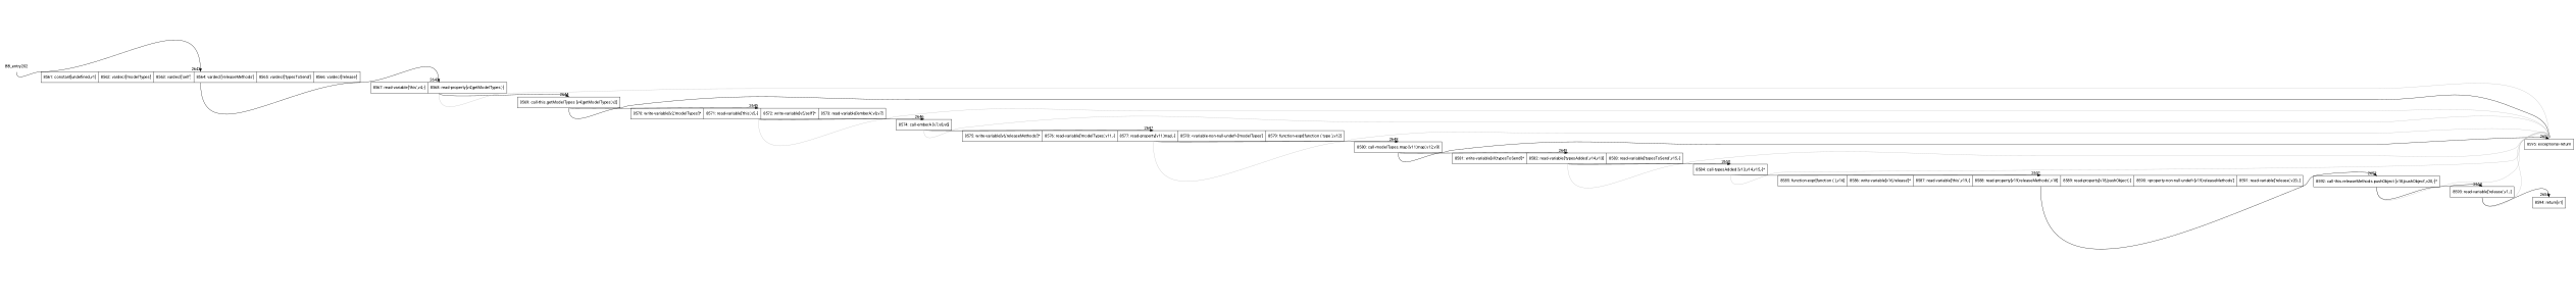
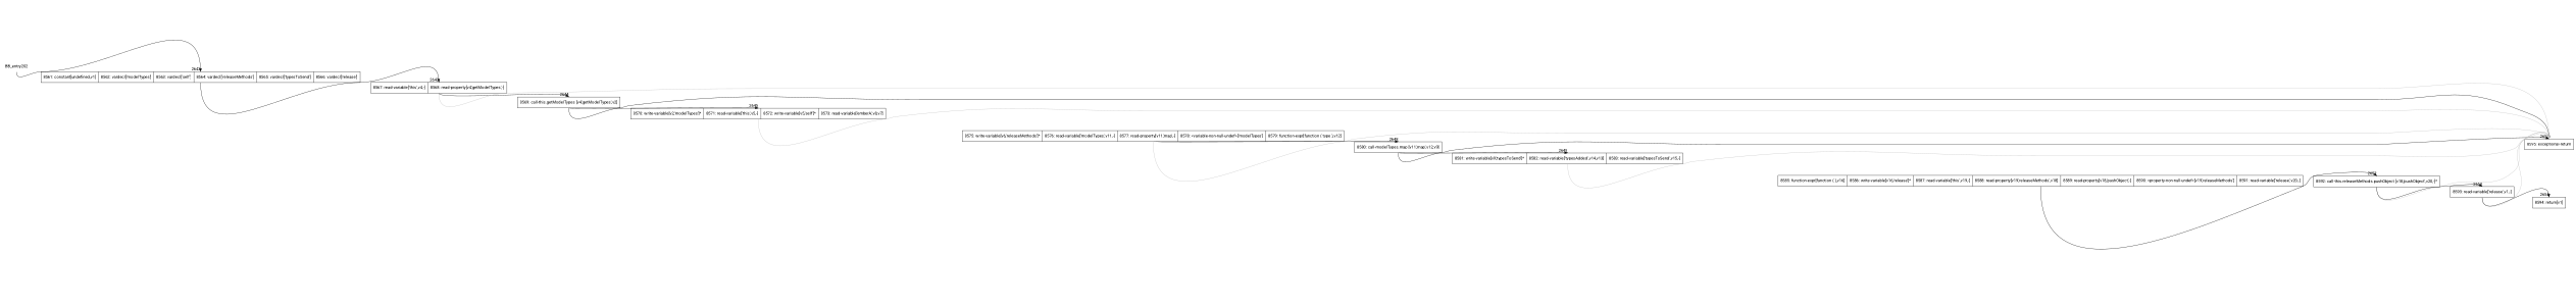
  digraph {
    fontname=Roboto
    rankdir=LR
    node [fontname=Roboto shape=record]
    edge [fontname=Roboto headport=n tailport=s]
    BB_entry202 [shape=none]
    n2 [label="{8561: constant[undefined,v1]|8562: vardecl['modelTypes']|8563: vardecl['self']|8564: vardecl['releaseMethods']|8565: vardecl['typesToSend']|8566: vardecl['release']}"]
    n3 [label="{8567: read-variable['this',v4,-]|8568: read-property[v4,'getModelTypes',-]}"]
    n4 [label="{8569: call-this.getModelTypes [v4,'getModelTypes',v2]}"]
    n5 [label="{8595: exceptional-return}"]
    n6 [label="{8570: write-variable[v2,'modelTypes']*|8571: read-variable['this',v5,-]|8572: write-variable[v5,'self']*|8573: read-variable['emberA',v8,v7]}"]
-   n7 [label="{8574: call-emberA [v7,v8,v6]}"]
    n8 [label="{8575: write-variable[v6,'releaseMethods']*|8576: read-variable['modelTypes',v11,-]|8577: read-property[v11,'map',-]|8578: \<variable-non-null-undef\>['modelTypes']|8579: function-expr[function ( type ),v12]}"]
    n9 [label="{8580: call-modelTypes.map [v11,'map',v12,v9]}"]
    n10 [label="{8581: write-variable[v9,'typesToSend']*|8582: read-variable['typesAdded',v14,v13]|8583: read-variable['typesToSend',v15,-]}"]
-   n11 [label="{8584: call-typesAdded [v13,v14,v15,-]*}"]
    n12 [label="{8585: function-expr[function ( ),v16]|8586: write-variable[v16,'release']*|8587: read-variable['this',v19,-]|8588: read-property[v19,'releaseMethods',v18]|8589: read-property[v18,'pushObject',-]|8590: \<property-non-null-undef\>[v19,'releaseMethods']|8591: read-variable['release',v20,-]}"]
    n13 [label="{8592: call-this.releaseMethods.pushObject [v18,'pushObject',v20,-]*}"]
    n14 [label="{8593: read-variable['release',v1,-]}"]
    n15 [label="{8594: return[v1]}"]
    BB_entry202 -> n2 [headlabel="    2642"]
    n2 -> n3 [headlabel="      2643"]
    n3 -> n4 [headlabel="      2644"]
    n3 -> n5 [color=gray headlabel="      2655"]
    n4 -> n5 [color=black]
    n4 -> n6 [headlabel="      2645"]
    n6 -> n5 [color=gray]
-   n6 -> n7 [headlabel="      2646"]
-   n7 -> n5 [color=gray]
-   n7 -> n8 [headlabel="      2647"]
    n8 -> n5 [color=gray]
    n8 -> n9 [headlabel="      2648"]
    n9 -> n5 [color=black]
    n9 -> n10 [headlabel="      2649"]
    n10 -> n5 [color=gray]
-   n10 -> n11 [headlabel="      2650"]
-   n11 -> n5 [color=gray]
-   n11 -> n12 [headlabel="      2651"]
    n12 -> n13 [headlabel="      2652"]
    n13 -> n5 [color=gray]
    n13 -> n14 [headlabel="      2653"]
    n14 -> n5 [color=gray]
    n14 -> n15 [headlabel="      2654"]
  }
